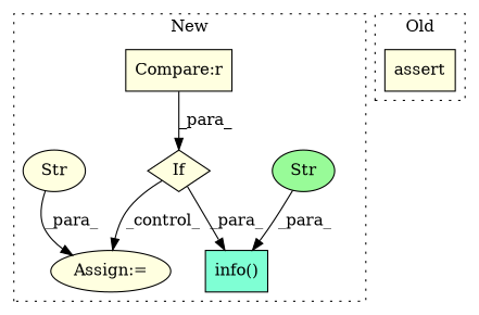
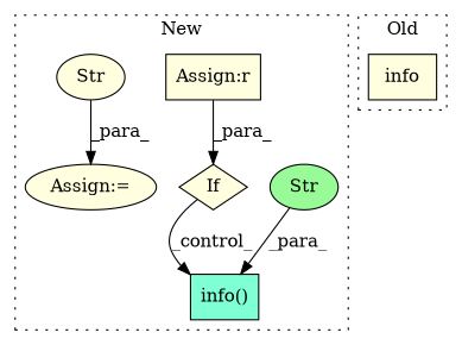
  digraph {
    node [a=66 fillcolor=lightyellow l=3 shape=box style=filled]
    n1 [a=75 fillcolor=aquamarine l="12,1" label="info()" s="1727,1837"]
    n2 [fillcolor=palegreen l=98 label=Str s=1739 shape=ellipse]
    n3 [a=96 label=If s=1666 shape=diamond]
-   n4 [a=40 l=36 label="Compare:r" s=1669]
+   n4 [a=40 l=36 label="Assign:r" s=1669]
    n5 [a=68 label="Assign:=" s=1889 shape=ellipse]
    n6 [l=7 label=Str s=1892 shape=ellipse]
-   n7 [a=65 l=7 label=assert s=1545]
+   n7 [a=65 l=7 label=info s=1545]
    subgraph cluster_1 {
      label=New
      style=dotted
      n1
      n2
      n3
      n4
      n5
      n6
    }
    subgraph cluster_2 {
      label=Old
      style=dotted
      n7
    }
    n2 -> n1 [label=_para_]
-   n3 -> n1 [label=_para_]
-   n3 -> n5 [label=_control_]
+   n3 -> n1 [label=_control_]
    n4 -> n3 [label=_para_]
    n6 -> n5 [label=_para_]
  }
